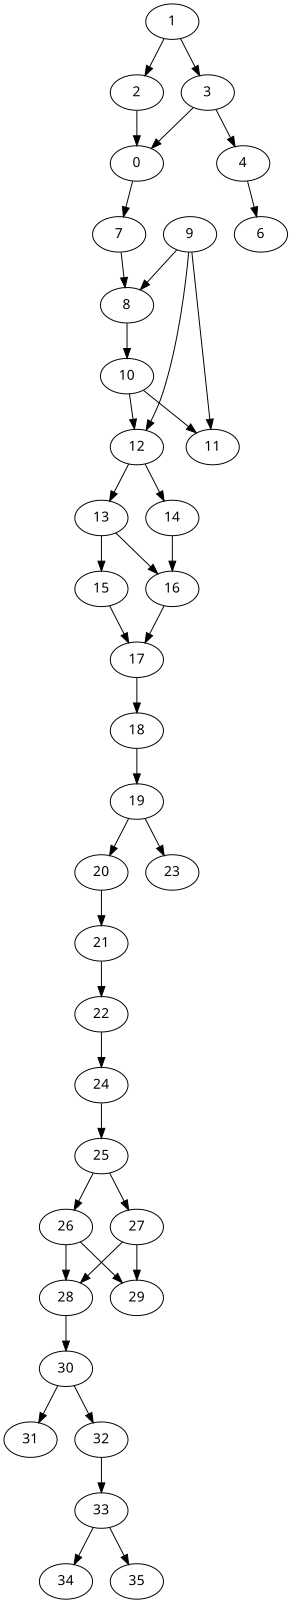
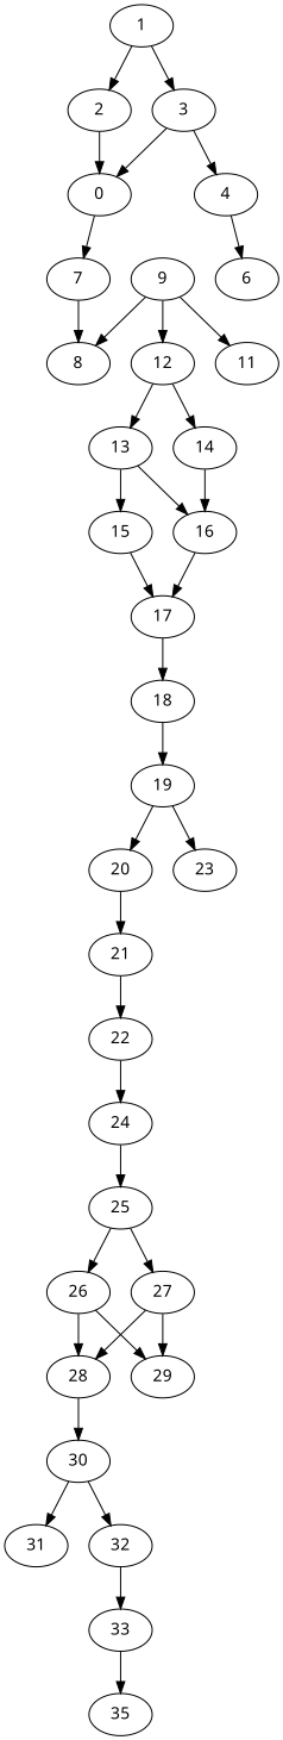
  digraph {
    fontname="Noto Sans"
    node [alpha=0.05 fontname="Noto Sans"]
    edge [fontname="Noto Sans"]
    1 [expect_size=8795136]
    2 [expect_size=46447616]
    3 [alpha=0.11 expect_size=14833664]
    n4 [alpha=0.19 expect_size=13051904 label=0]
    4 [alpha=0.04 expect_size=5647360]
    7 [alpha=0.11 expect_size=11841536]
    6 [alpha=0.08 expect_size=9016320]
    8 [alpha=0.01 expect_size=16130048]
-   10 [expect_size=40704000]
    9 [alpha=0.18 expect_size=20409344]
    11 [alpha=0.19 expect_size=31966208]
    12 [alpha=0.06 expect_size=44712960]
    13 [alpha=0.06 expect_size=8373248]
    14 [alpha=0.00 expect_size=35083264]
    15 [alpha=0.06 expect_size=44638208]
    16 [alpha=0.11 expect_size=41232384]
    17 [alpha=0.03 expect_size=12534784]
    18 [alpha=0.12 expect_size=39181312]
    19 [alpha=0.19 expect_size=41615360]
    20 [alpha=0.03 expect_size=37606400]
    23 [alpha=0.17 expect_size=13489152]
    21 [alpha=0.08 expect_size=48716800]
    22 [alpha=0.10 expect_size=45488128]
    24 [alpha=0.03 expect_size=28748800]
    25 [alpha=0.13 expect_size=29838336]
    26 [expect_size=43731968]
    27 [alpha=0.19 expect_size=22710272]
    28 [alpha=0.18 expect_size=30476288]
    29 [alpha=0.04 expect_size=10621952]
    30 [alpha=0.04 expect_size=9270272]
    31 [alpha=0.16 expect_size=16068608]
    32 [alpha=0.04 expect_size=34568192]
    33 [alpha=0.14 expect_size=11604992]
-   34 [alpha=0.17 expect_size=51139584]
    35 [alpha=0.16 expect_size=12021760]
    1 -> 2
    1 -> 3
    2 -> n4
    3 -> n4
    3 -> 4
    n4 -> 7
    4 -> 6
    7 -> 8
-   8 -> 10
-   10 -> 11
-   10 -> 12
    9 -> 8
    9 -> 11
    9 -> 12
    12 -> 13
    12 -> 14
    13 -> 15
    13 -> 16
    14 -> 16
    15 -> 17
    16 -> 17
    17 -> 18
    18 -> 19
    19 -> 20
    19 -> 23
    20 -> 21
    21 -> 22
    22 -> 24
    24 -> 25
    25 -> 26
    25 -> 27
    26 -> 28
    26 -> 29
    27 -> 28
    27 -> 29
    28 -> 30
    30 -> 31
    30 -> 32
    32 -> 33
-   33 -> 34
    33 -> 35
  }
